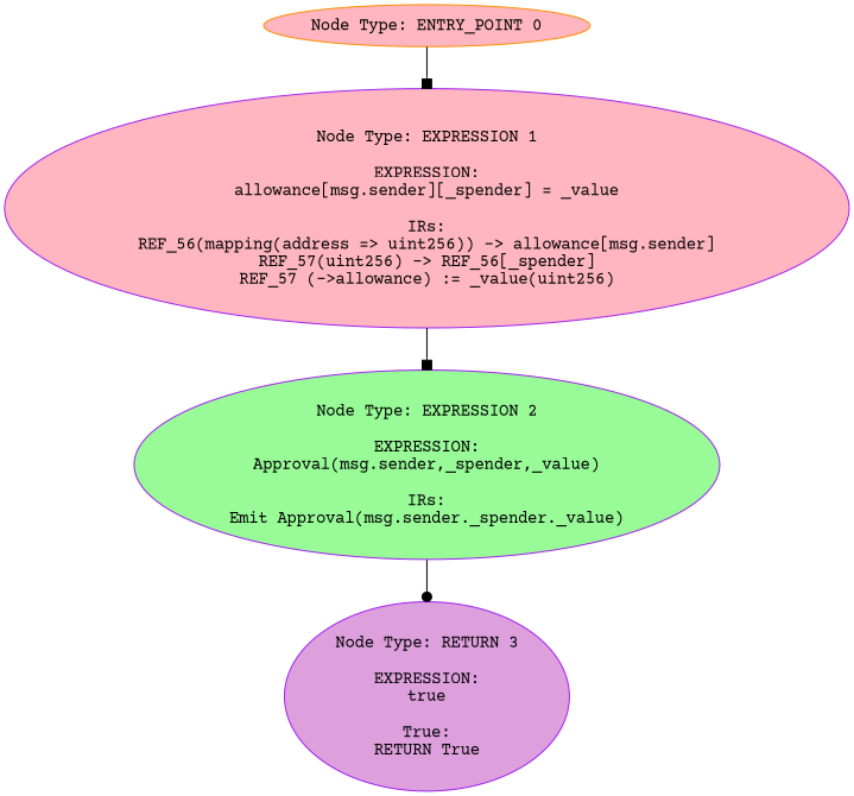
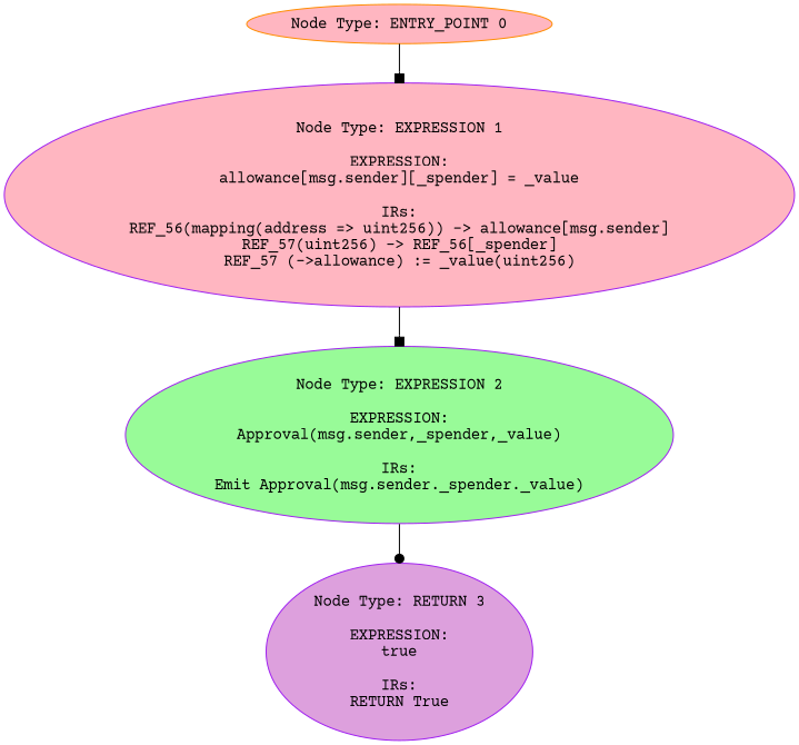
  digraph {
    fontname="Courier Prime"
    node [style=filled fillcolor=lightpink color=purple fontname="Courier Prime"]
    edge [arrowhead=box fontname="Courier Prime"]
    n1 [label="Node Type: ENTRY_POINT 0\n" color=darkorange]
    n2 [label="Node Type: EXPRESSION 1\n\nEXPRESSION:\nallowance[msg.sender][_spender] = _value\n\nIRs:\nREF_56(mapping(address => uint256)) -> allowance[msg.sender]\nREF_57(uint256) -> REF_56[_spender]\nREF_57 (->allowance) := _value(uint256)"]
    n3 [label="Node Type: EXPRESSION 2\n\nEXPRESSION:\nApproval(msg.sender,_spender,_value)\n\nIRs:\nEmit Approval(msg.sender._spender._value)" fillcolor=palegreen]
-   n4 [label="Node Type: RETURN 3\n\nEXPRESSION:\ntrue\n\nTrue:\nRETURN True" fillcolor=plum]
+   n4 [label="Node Type: RETURN 3\n\nEXPRESSION:\ntrue\n\nIRs:\nRETURN True" fillcolor=plum]
    n1 -> n2
    n2 -> n3
    n3 -> n4 [arrowhead=dot]
  }
